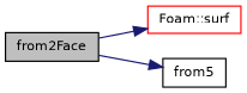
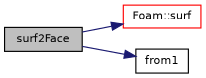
  digraph {
    rankdir=LR
    node [color=black fontname=Helvetica fontsize=10 shape=record]
    edge [color=midnightblue fontname=Helvetica fontsize=10 labelfontname=Helvetica labelfontsize=10 style=solid]
-   n1 [fillcolor=grey75 fontcolor=black height=0.2 label=from2Face style=filled width=0.4]
+   n1 [fillcolor=grey75 fontcolor=black height=0.2 label=surf2Face style=filled width=0.4]
    n2 [color=red height=0.2 label="Foam::surf" width=0.4]
-   n3 [height=0.2 label=from5 width=0.4]
+   n3 [height=0.2 label=from1 width=0.4]
    n1 -> n2
    n1 -> n3
  }
